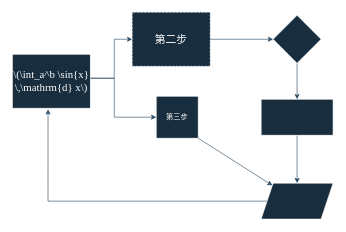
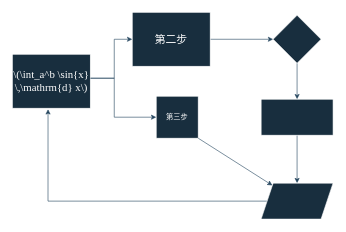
  <mxCell id="0" />
  <mxCell id="1" parent="0" />
  <mxCell id="2" value="" style="edgeStyle=orthogonalEdgeStyle;rounded=0;orthogonalLoop=1;jettySize=auto;html=1;labelBackgroundColor=none;strokeColor=#23445D;fontColor=default;" parent="1" source="3" target="5" edge="1"><mxGeometry relative="1" as="geometry"><Array as="points"><mxPoint x="190" y="130" /><mxPoint x="190" y="65" /></Array></mxGeometry></mxCell>
  <mxCell id="3" value="\(\int_a^b \sin{x} \,\mathrm{d} x\)" style="rounded=0;whiteSpace=wrap;html=1;fontFamily=Comic Sans MS;fontSize=18;labelBackgroundColor=none;fillColor=#182E3E;strokeColor=#FFFFFF;fontColor=#FFFFFF;" parent="1" vertex="1"><mxGeometry x="20" y="90" width="130" height="90" as="geometry" /></mxCell>
  <mxCell id="4" value="" style="edgeStyle=orthogonalEdgeStyle;rounded=0;orthogonalLoop=1;jettySize=auto;html=1;strokeColor=#23445D;" parent="1" source="5" target="9" edge="1"><mxGeometry relative="1" as="geometry" /></mxCell>
- <mxCell id="5" value="第二步" style="rounded=0;whiteSpace=wrap;html=1;fontFamily=Comic Sans MS;fontSize=18;labelBackgroundColor=none;fillColor=#182E3E;strokeColor=#FFFFFF;fontColor=#FFFFFF;direction=west;dashed=1;" parent="1" vertex="1"><mxGeometry x="220" y="20" width="130" height="90" as="geometry" /></mxCell>
+ <mxCell id="5" value="第二步" style="rounded=0;whiteSpace=wrap;html=1;fontFamily=Comic Sans MS;fontSize=18;labelBackgroundColor=none;fillColor=#182E3E;strokeColor=#FFFFFF;fontColor=#FFFFFF;direction=west;" parent="1" vertex="1"><mxGeometry x="220" y="20" width="130" height="90" as="geometry" /></mxCell>
  <mxCell id="6" value="第三步" style="whiteSpace=wrap;html=1;aspect=fixed;labelBackgroundColor=none;fillColor=#182E3E;strokeColor=#FFFFFF;fontColor=#FFFFFF;" parent="1" vertex="1"><mxGeometry x="260" y="160" width="70" height="70" as="geometry" /></mxCell>
  <mxCell id="7" style="edgeStyle=orthogonalEdgeStyle;rounded=0;orthogonalLoop=1;jettySize=auto;html=1;entryX=0;entryY=0.5;entryDx=0;entryDy=0;jumpSize=6;labelBackgroundColor=none;strokeColor=#23445D;fontColor=default;" parent="1" source="3" target="6" edge="1"><mxGeometry relative="1" as="geometry"><Array as="points"><mxPoint x="190" y="130" /><mxPoint x="190" y="195" /></Array></mxGeometry></mxCell>
  <mxCell id="8" value="" style="edgeStyle=orthogonalEdgeStyle;rounded=0;orthogonalLoop=1;jettySize=auto;html=1;strokeColor=#23445D;" parent="1" source="9" target="11" edge="1"><mxGeometry relative="1" as="geometry" /></mxCell>
  <mxCell id="9" value="" style="rhombus;whiteSpace=wrap;html=1;fontSize=18;fontFamily=Comic Sans MS;fillColor=#182E3E;strokeColor=#FFFFFF;fontColor=#FFFFFF;rounded=0;labelBackgroundColor=none;" parent="1" vertex="1"><mxGeometry x="455" y="25" width="80" height="80" as="geometry" /></mxCell>
  <mxCell id="10" value="" style="edgeStyle=orthogonalEdgeStyle;rounded=0;orthogonalLoop=1;jettySize=auto;html=1;strokeColor=#23445D;" parent="1" source="11" target="13" edge="1"><mxGeometry relative="1" as="geometry" /></mxCell>
  <mxCell id="11" value="" style="whiteSpace=wrap;html=1;fontSize=18;fontFamily=Comic Sans MS;fillColor=#182E3E;strokeColor=#FFFFFF;fontColor=#FFFFFF;rounded=0;labelBackgroundColor=none;" parent="1" vertex="1"><mxGeometry x="435" y="165" width="120" height="60" as="geometry" /></mxCell>
  <mxCell id="12" style="edgeStyle=orthogonalEdgeStyle;rounded=0;orthogonalLoop=1;jettySize=auto;html=1;strokeColor=#23445D;entryX=0.458;entryY=1.02;entryDx=0;entryDy=0;entryPerimeter=0;" parent="1" source="13" target="3" edge="1"><mxGeometry relative="1" as="geometry"><mxPoint x="80" y="190" as="targetPoint" /></mxGeometry></mxCell>
  <mxCell id="13" value="" style="shape=parallelogram;perimeter=parallelogramPerimeter;whiteSpace=wrap;html=1;fixedSize=1;fontSize=18;fontFamily=Comic Sans MS;fillColor=#182E3E;strokeColor=#FFFFFF;fontColor=#FFFFFF;rounded=0;labelBackgroundColor=none;" parent="1" vertex="1"><mxGeometry x="435" y="305" width="120" height="60" as="geometry" /></mxCell>
  <mxCell id="14" value="" style="endArrow=classic;html=1;rounded=0;strokeColor=#23445D;" parent="1" target="13" edge="1"><mxGeometry width="50" height="50" relative="1" as="geometry"><mxPoint x="330" y="230" as="sourcePoint" /><mxPoint x="380" y="280" as="targetPoint" /></mxGeometry></mxCell>
